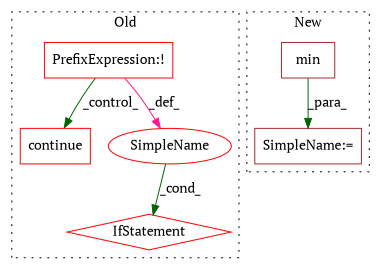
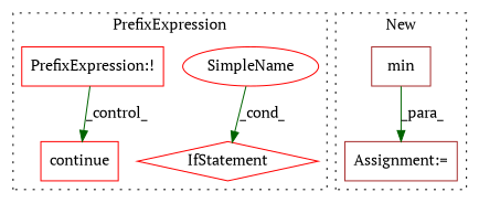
  digraph {
    fontname="PT Serif"
    node [color=red fontname="PT Serif" l=1 shape=box]
    edge [color=darkgreen fontname="PT Serif"]
    n1 [a=18 l=9 label=continue s=5184]
    n2 [a=25 l="4,2" label=IfStatement s="5141,5170" shape=diamond]
    n3 [a=42 label=SimpleName shape=ellipse l=""]
    n4 [a=38 label="PrefixExpression:!" s=5145]
    n5 [a=32 color=brown l="4,1" label=min s="6144,6181"]
-   n6 [a=7 color=brown label="SimpleName:=" s=6143]
+   n6 [a=7 color=brown label="Assignment:=" s=6143]
    subgraph cluster_1 {
-     label=Old
+     label=PrefixExpression
      style=dotted
      n1
      n2
      n3
      n4
    }
    subgraph cluster_2 {
      label=New
      style=dotted
      n5
      n6
    }
    n3 -> n2 [label=_cond_]
    n4 -> n1 [label=_control_]
-   n4 -> n3 [color=deeppink label=_def_]
    n5 -> n6 [label=_para_]
  }
